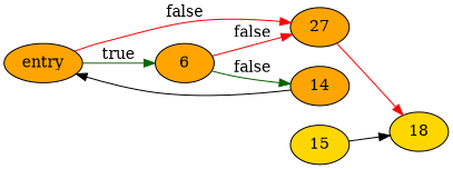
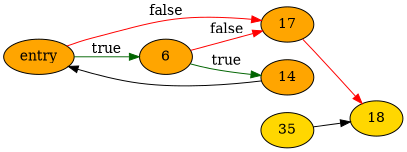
  digraph {
    rankdir=LR
    node [fillcolor=orange style=filled]
    edge [color=red]
    n1 [label=entry]
    6
-   17 [label=27]
+   17
    14
    18 [fillcolor=gold]
-   15 [fillcolor=gold]
+   15 [fillcolor=gold label=35]
    n1 -> 6 [color=darkgreen label=true]
    n1 -> 17 [label=false]
    6 -> 17 [label=false]
-   6 -> 14 [color=darkgreen label=false]
+   6 -> 14 [color=darkgreen label=true]
    17 -> 18
    14 -> n1 [color=""]
    15 -> 18 [color=""]
  }
